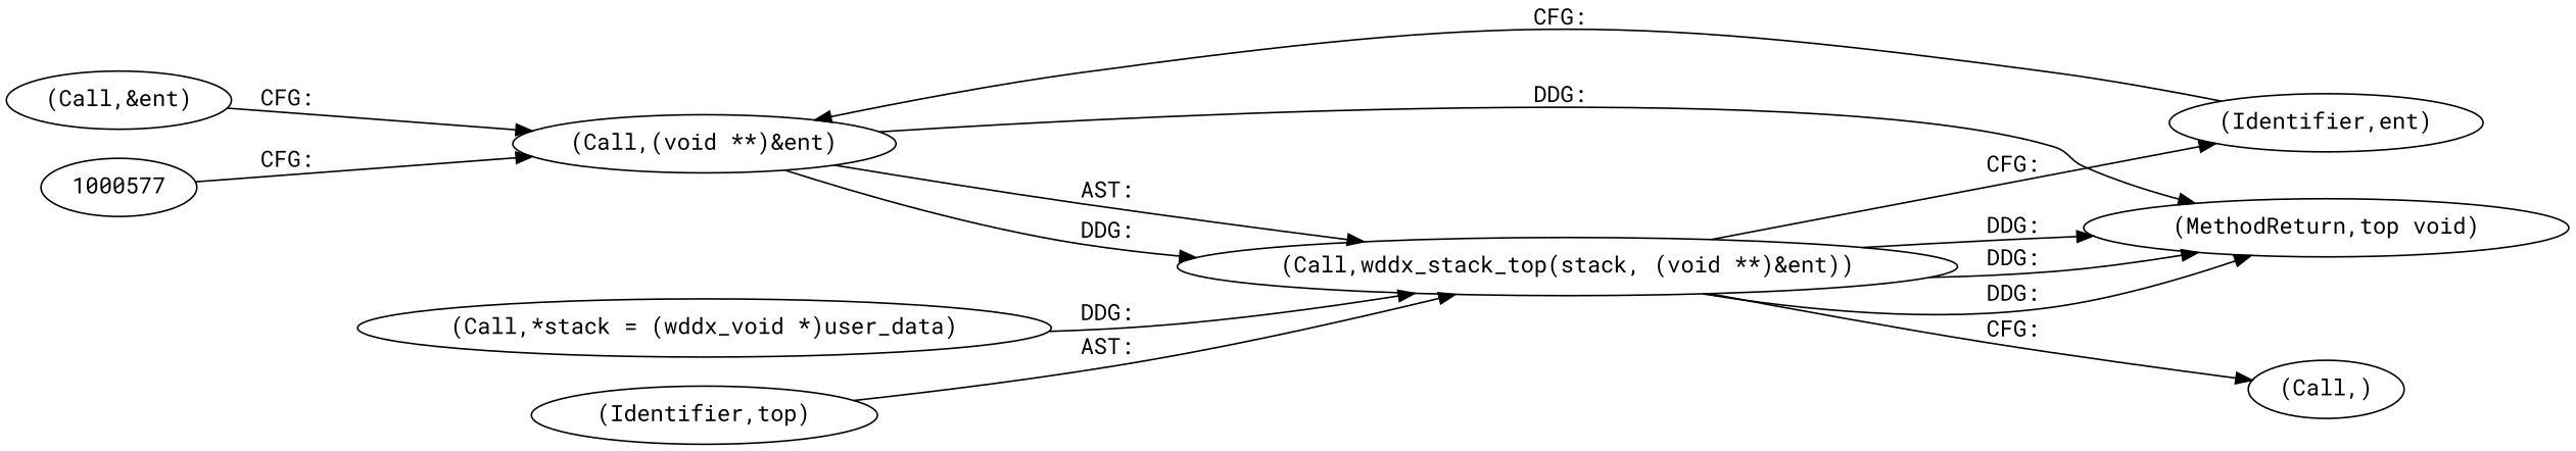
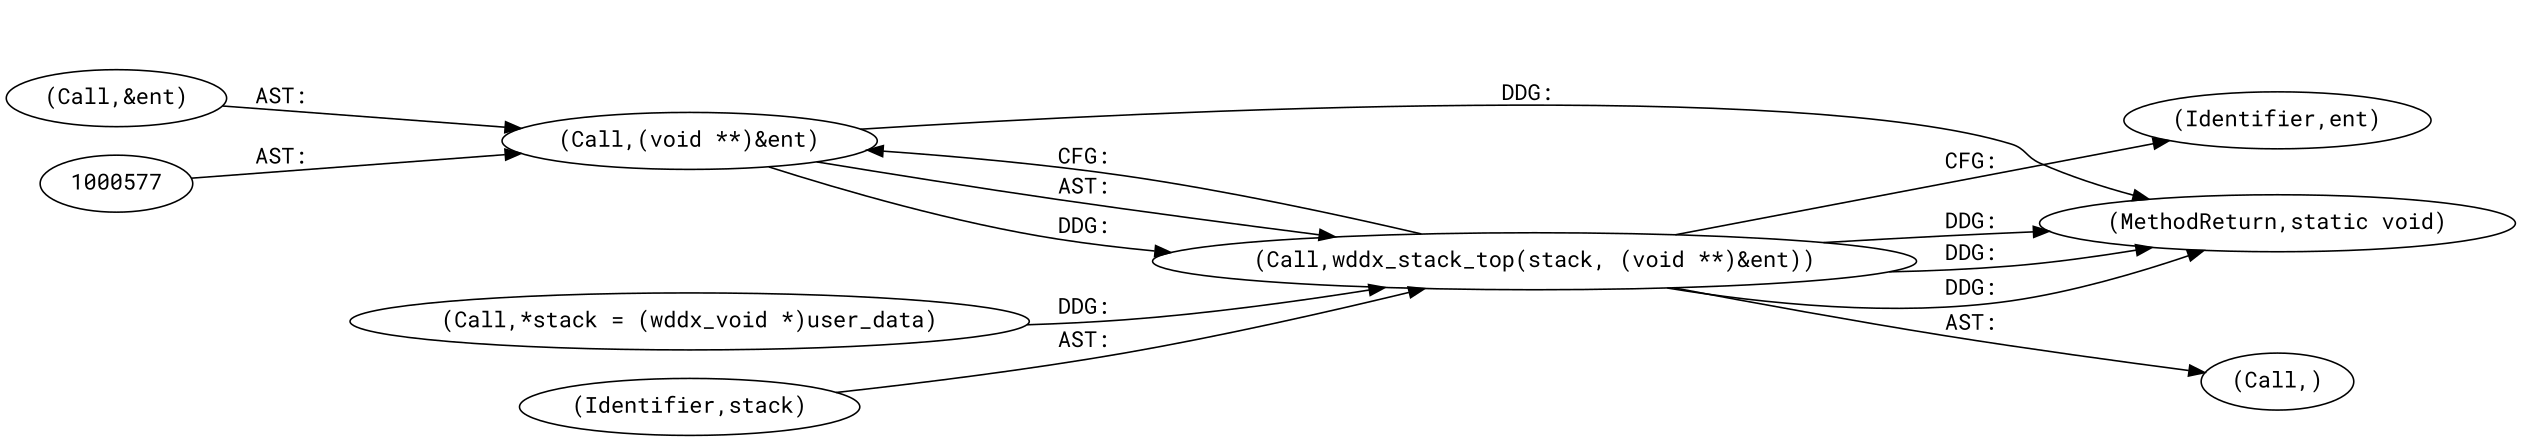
  digraph {
    fontname="Roboto Mono"
    rankdir=LR
    node [fontname="Roboto Mono"]
    edge [fontname="Roboto Mono"]
    n1 [label="(Call,(void **)&ent)"]
    n2 [label="(Call,wddx_stack_top(stack, (void **)&ent))"]
-   n3 [label="(MethodReturn,top void)"]
+   n3 [label="(MethodReturn,static void)"]
    n4 [label="(Call,)"]
    n5 [label="(Identifier,ent)"]
    n6 [label="(Call,&ent)"]
    n7 [label="(Call,*stack = (wddx_void *)user_data)"]
-   n8 [label="(Identifier,top)"]
+   n8 [label="(Identifier,stack)"]
    1000577
    n1 -> n2 [label="AST: "]
    n1 -> n2 [label="DDG: "]
    n1 -> n3 [label="DDG: "]
-   n5 -> n1 [label="CFG: "]
+   n2 -> n1 [label="CFG: "]
    n2 -> n3 [label="DDG: "]
    n2 -> n3 [label="DDG: "]
    n2 -> n3 [label="DDG: "]
-   n2 -> n4 [label="CFG: "]
+   n2 -> n4 [label="AST: "]
    n2 -> n5 [label="CFG: "]
-   n6 -> n1 [label="CFG: "]
+   n6 -> n1 [label="AST: "]
    n7 -> n2 [label="DDG: "]
    n8 -> n2 [label="AST: "]
-   1000577 -> n1 [label="CFG: "]
+   1000577 -> n1 [label="AST: "]
  }
